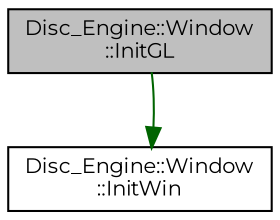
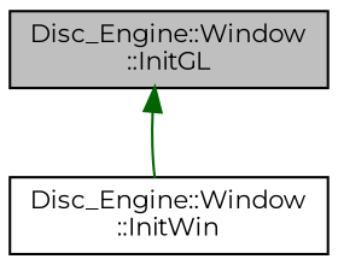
  digraph {
    rankdir=TB
    fontname=Montserrat
    node [color=black fontname=Montserrat fontsize=10 shape=record style=filled]
    n1 [fillcolor=grey75 fontcolor=black height=0.2 label="Disc_Engine::Window\l::InitGL" width=0.4]
    n2 [fillcolor=white height=0.2 label="Disc_Engine::Window\l::InitWin" width=0.4]
-   n2 -> n1 [color=darkgreen dir=back fontname=Montserrat fontsize=10 labelfontname=Helvetica labelfontsize=10 style=solid]
+   n1 -> n2 [color=darkgreen dir=back fontname=Montserrat fontsize=10 labelfontname=Helvetica labelfontsize=10 style=solid]
  }
